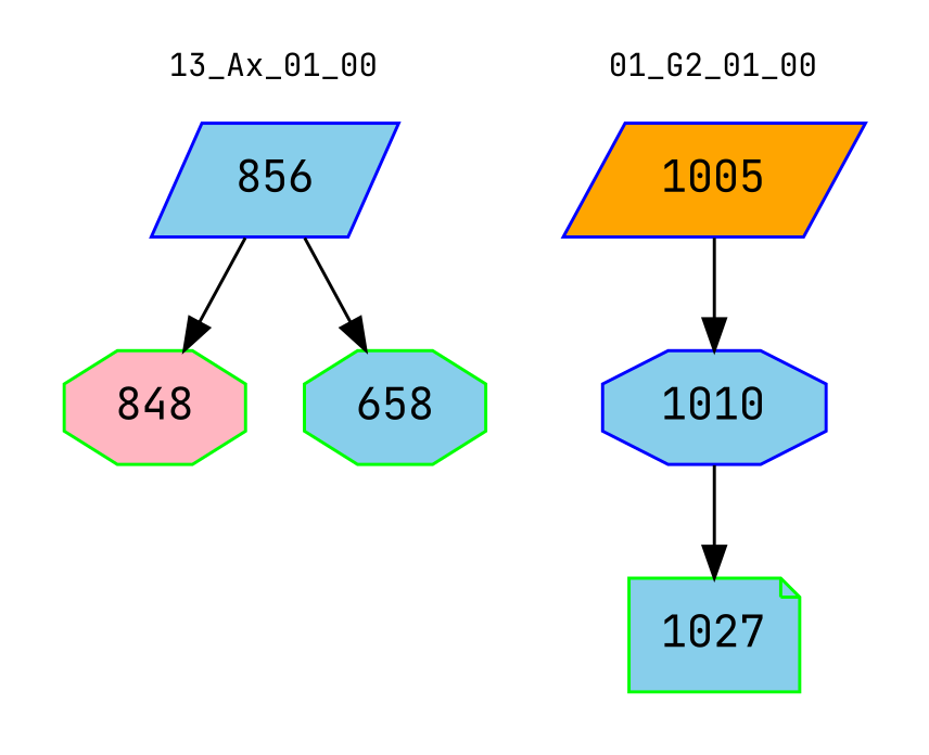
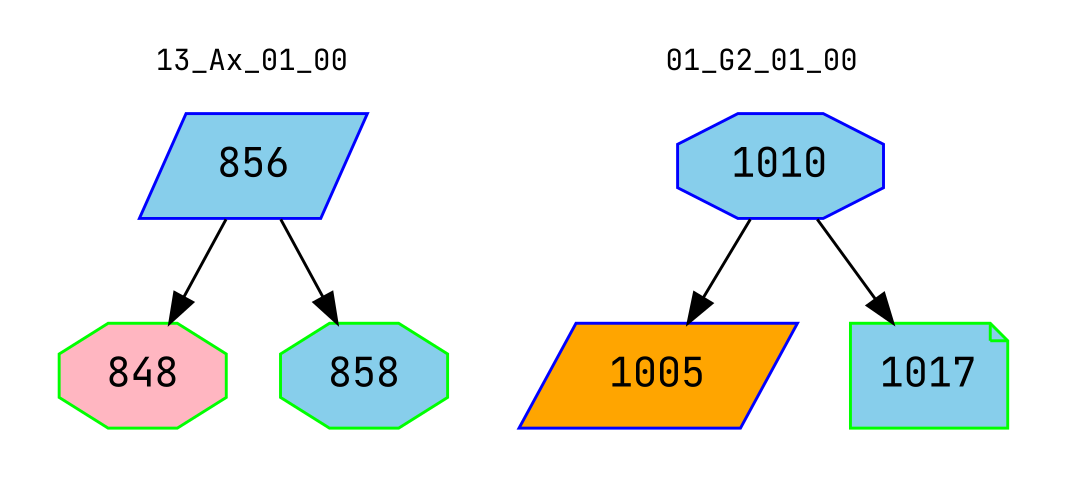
  digraph {
    fontname="JetBrains Mono"
    node [color=blue fillcolor=skyblue fontname="JetBrains Mono" shape=octagon style=filled]
    edge [color=black fontname="JetBrains Mono"]
    n1 [label=856 shape=parallelogram]
    n2 [color=green fillcolor=lightpink label=848]
-   n3 [color=green label=658]
+   n3 [color=green label=858]
    n4 [label=1010]
    n5 [fillcolor=orange label=1005 shape=parallelogram]
-   n6 [color=green label=1027 shape=note]
+   n6 [color=green label=1017 shape=note]
    subgraph cluster_1 {
      color=white
      fontsize=10
      label="13_Ax_01_00"
      n1
      n2
      n3
    }
    subgraph cluster_2 {
      color=white
      fontsize=10
      label="01_G2_01_00"
      n4
      n5
      n6
    }
    n1 -> n2
    n1 -> n3
-   n5 -> n4
+   n4 -> n5
    n4 -> n6
  }
